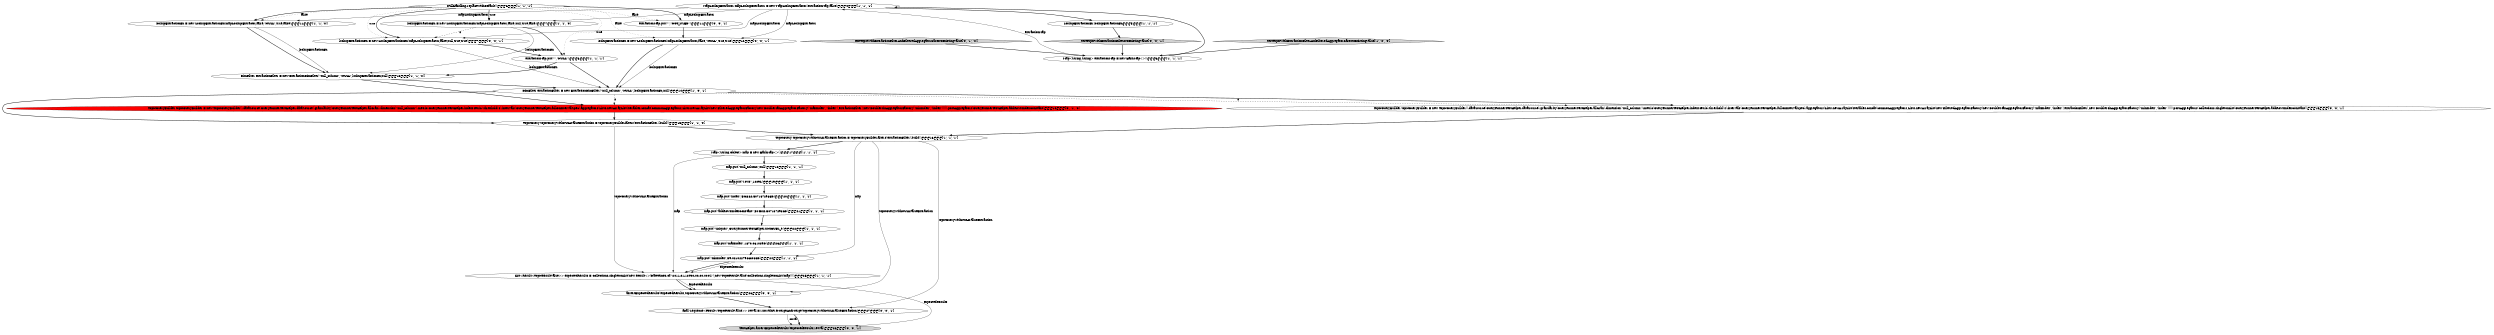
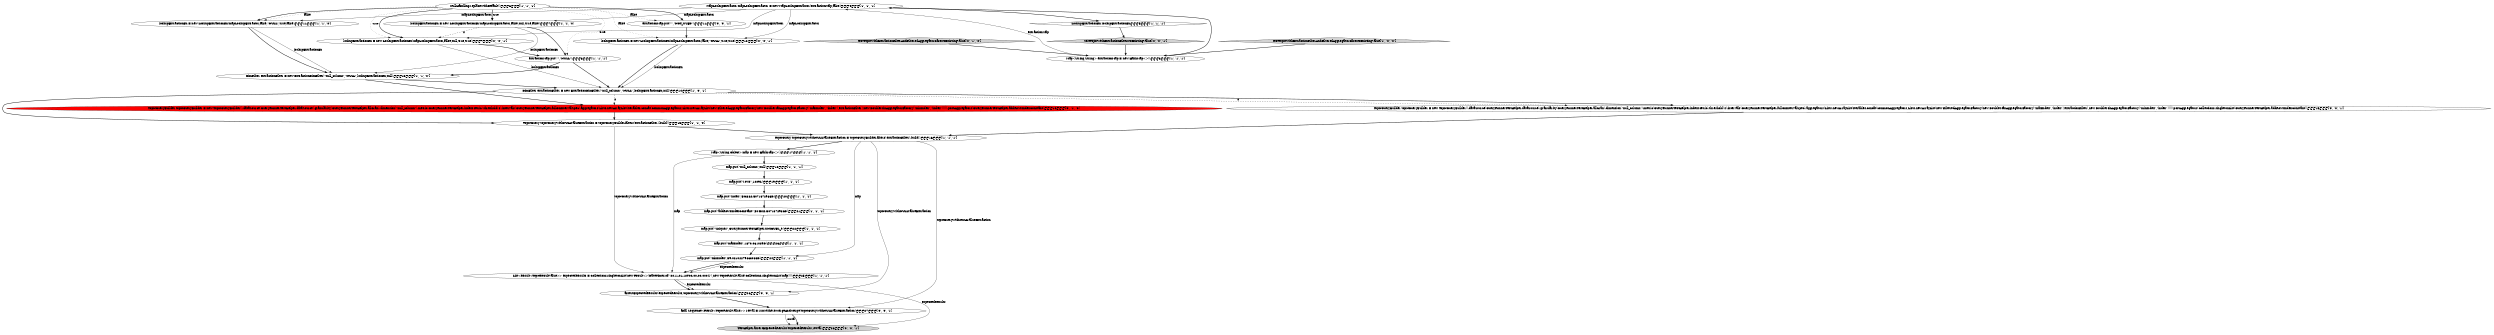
  digraph {
    node [fillcolor=white shape=ellipse style=filled]
    edge [style=bold]
    n1 [label="map.put(\"addRowsIndexConstant\",504542.5071372986D)@@@21@@@['1', '1', '1']"]
    n2 [label="map.put(\"uniques\",QueryRunnerTestHelper.UNIQUES_9)@@@22@@@['1', '1', '1']"]
    n3 [label="map.put(\"maxIndex\",1870.061029D)@@@23@@@['1', '1', '1']"]
    n4 [fillcolor=lightgray label="testTopNWithExtractionFilterAndFilteredAggregatorCaseNoExistingValue['1', '0', '0']" shape=diamond]
    n5 [label="Map<String,String> extractionMap = new HashMap<>()@@@3@@@['1', '1', '1']"]
    n6 [label="MapLookupExtractor mapLookupExtractor = new MapLookupExtractor(extractionMap,false)@@@4@@@['1', '1', '1']"]
    n7 [label="map.put(\"minIndex\",59.02102279663086D)@@@24@@@['1', '1', '1']"]
    n8 [label="List<Result<TopNResultValue>> expectedResults = Collections.singletonList(new Result<>(DateTimes.of(\"2011-01-12T00:00:00.000Z\"),new TopNResultValue(Collections.singletonList(map))))@@@25@@@['1', '1', '1']"]
    n9 [fillcolor=lightgray label="TestHelper.assertExpectedResults(expectedResults,retval)@@@28@@@['0', '0', '1']"]
    n10 [label="assertExpectedResults(expectedResults,topNQueryWithNULLValueExtraction)@@@26@@@['0', '0', '1']"]
-   n11 [label="NullHandling.replaceWithDefault()@@@6@@@['1', '1', '1']" shape=diamond]
+   n11 [label="NullHandling.replaceWithDefault()@@@6@@@['1', '1', '1']"]
    n12 [label="lookupExtractionFn = new LookupExtractionFn(mapLookupExtractor,false,null,true,true)@@@7@@@['0', '0', '1']"]
    n13 [label="extractionMap.put(\"\",\"NOT_USED\")@@@11@@@['0', '0', '1']"]
    n14 [label="lookupExtractionFn = new LookupExtractionFn(mapLookupExtractor,false,\"NULL\",true,true)@@@12@@@['0', '0', '1']"]
    n15 [label="extractionMap.put(\"\",\"NULL\")@@@8@@@['1', '1', '1']"]
    n16 [label="lookupExtractionFn = new LookupExtractionFn(mapLookupExtractor,false,\"NULL\",true,false)@@@11@@@['1', '1', '0']"]
    n17 [label="lookupExtractionFn = new LookupExtractionFn(mapLookupExtractor,false,null,true,false)@@@7@@@['1', '1', '0']"]
    n18 [label="DimFilter extractionFilter = new ExtractionDimFilter(\"null_column\",\"NULL\",lookupExtractionFn,null)@@@14@@@['1', '0', '1']"]
    n19 [label="DimFilter extractionFilter = new ExtractionDimFilter(\"null_column\",\"NULL\",lookupExtractionFn,null)@@@13@@@['1', '1', '0']"]
    n20 [fillcolor=red label="TopNQueryBuilder topNQueryBuilder = new TopNQueryBuilder().dataSource(QueryRunnerTestHelper.dataSource).granularity(QueryRunnerTestHelper.allGran).dimension(\"null_column\").metric(QueryRunnerTestHelper.indexMetric).threshold(4).intervals(QueryRunnerTestHelper.fullOnIntervalSpec).aggregators(Lists.newArrayList(Iterables.concat(commonAggregators,Lists.newArrayList(new FilteredAggregatorFactory(new DoubleMaxAggregatorFactory(\"maxIndex\",\"index\"),extractionFilter),new DoubleMinAggregatorFactory(\"minIndex\",\"index\"))))).postAggregators(QueryRunnerTestHelper.addRowsIndexConstant)@@@14@@@['0', '1', '0']"]
    n21 [label="TopNQuery topNQueryWithNULLValueExtraction = topNQueryBuilder.filters(extractionFilter).build()@@@15@@@['1', '1', '0']"]
    n22 [label="TopNQueryBuilder topNQueryBuilder = new TopNQueryBuilder().dataSource(QueryRunnerTestHelper.dataSource).granularity(QueryRunnerTestHelper.allGran).dimension(\"null_column\").metric(QueryRunnerTestHelper.indexMetric).threshold(4).intervals(QueryRunnerTestHelper.fullOnIntervalSpec).aggregators(Lists.newArrayList(Iterables.concat(commonAggregators,Lists.newArrayList(new FilteredAggregatorFactory(new DoubleMaxAggregatorFactory(\"maxIndex\",\"index\"),extractionFilter),new DoubleMinAggregatorFactory(\"minIndex\",\"index\"))))).postAggregators(Collections.singletonList(QueryRunnerTestHelper.addRowsIndexConstant))@@@15@@@['0', '0', '1']"]
    n23 [fillcolor=lightgray label="testTopNWithExtractionFilterAndFilteredAggregatorCaseNoExistingValue['0', '1', '0']" shape=diamond]
    n24 [label="final Sequence<Result<TopNResultValue>> retval = runWithPreMergeAndMerge(topNQueryWithNULLValueExtraction)@@@27@@@['0', '0', '1']"]
    n25 [label="map.put(\"rows\",1209L)@@@19@@@['1', '1', '1']"]
    n26 [label="map.put(\"index\",503332.5071372986D)@@@20@@@['1', '1', '1']"]
    n27 [label="TopNQuery topNQueryWithNULLValueExtraction = topNQueryBuilder.filters(extractionFilter).build()@@@16@@@['1', '1', '1']"]
    n28 [fillcolor=lightgray label="testTopNWithExtractionFilterNoExistingValue['0', '0', '1']" shape=diamond]
-   n29 [label="LookupExtractionFn lookupExtractionFn@@@5@@@['1', '1', '1']"]
+   n29 [label="LookupExtractionFn lookupExtractionFn@@@5@@@['1', '1', '1']" shape=diamond]
    n30 [label="Map<String,Object> map = new HashMap<>()@@@17@@@['1', '1', '1']"]
    n31 [label="map.put(\"null_column\",null)@@@18@@@['1', '1', '1']"]
    n1 -> n2
    n2 -> n3
    n3 -> n7
    n4 -> n5
    n5 -> n6
    n5 -> n6 [label=extractionMap style=solid]
    n6 -> n12 [label=mapLookupExtractor style=solid]
    n6 -> n14 [label=mapLookupExtractor style=solid]
    n6 -> n16 [label=mapLookupExtractor style=solid]
    n6 -> n17 [label=mapLookupExtractor style=solid]
    n6 -> n29
    n7 -> n8
    n7 -> n8 [label=expectedResults style=solid]
    n8 -> n9 [label=expectedResults style=solid]
    n8 -> n10 [label=expectedResults style=solid]
    n8 -> n10
    n10 -> n24
    n11 -> n12
    n11 -> n12 [label=true style=dotted]
    n11 -> n13
    n11 -> n13 [label=false style=dotted]
    n11 -> n14 [label=false style=dotted]
    n11 -> n15 [label=true style=dotted]
    n11 -> n16
    n11 -> n16 [label=false style=dotted]
    n11 -> n17 [label=true style=dotted]
    n11 -> n17
    n12 -> n15
    n12 -> n18 [label=lookupExtractionFn style=solid]
    n13 -> n14
    n14 -> n18
    n14 -> n18 [label=lookupExtractionFn style=solid]
    n15 -> n18
    n15 -> n19
    n16 -> n19 [label=lookupExtractionFn style=solid]
    n16 -> n19
    n17 -> n12 [label=0 style=dashed]
    n17 -> n15
    n17 -> n19 [label=lookupExtractionFn style=solid]
    n18 -> n20 [label=0 style=dashed]
    n18 -> n21
    n18 -> n22
    n18 -> n22 [label=0 style=dashed]
    n19 -> n18
    n19 -> n20
    n20 -> n21
    n21 -> n8 [label=topNQueryWithNULLValueExtraction style=solid]
    n21 -> n27
    n22 -> n27
    n23 -> n5
    n24 -> n9 [label=retval style=solid]
    n24 -> n9
    n25 -> n26
    n26 -> n1
    n27 -> n7 [label=map style=solid]
    n27 -> n10 [label=topNQueryWithNULLValueExtraction style=solid]
    n27 -> n24 [label=topNQueryWithNULLValueExtraction style=solid]
    n27 -> n30
    n28 -> n5
    n29 -> n28
    n30 -> n8 [label=map style=solid]
    n30 -> n31
    n31 -> n25
  }
